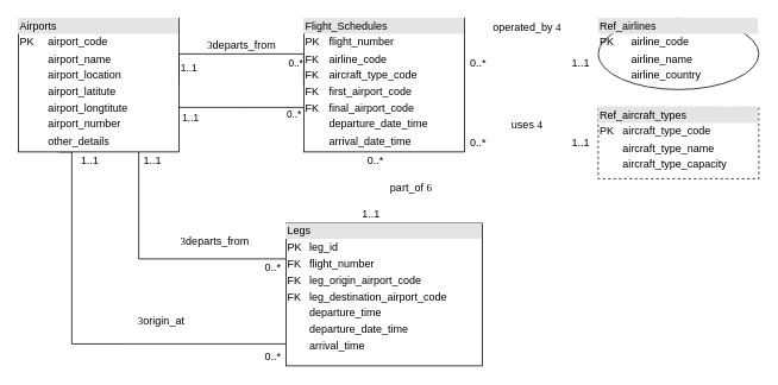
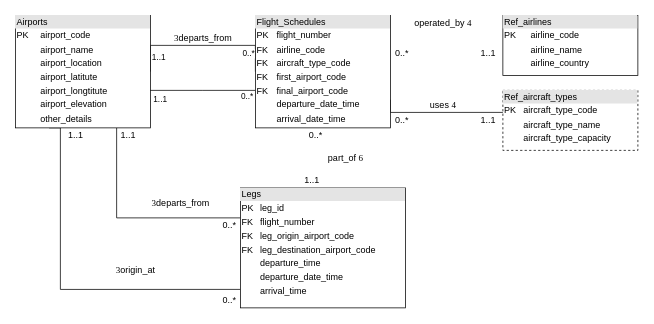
  <mxCell id="0" />
  <mxCell id="1" parent="0" />
  <mxCell id="2" style="edgeStyle=orthogonalEdgeStyle;rounded=0;orthogonalLoop=1;jettySize=auto;html=1;exitX=1;exitY=0.5;exitDx=0;exitDy=0;entryX=0;entryY=0.5;entryDx=0;entryDy=0;strokeColor=#000000;startArrow=none;startFill=0;endArrow=none;endFill=0;" edge="1" parent="1" source="7" target="10"><mxGeometry relative="1" as="geometry"><Array as="points"><mxPoint x="200" y="60" /><mxPoint x="340" y="60" /></Array></mxGeometry></mxCell>
  <mxCell id="3" value="1..1" style="edgeLabel;html=1;align=center;verticalAlign=middle;resizable=0;points=[];" vertex="1" connectable="0" parent="2"><mxGeometry x="-0.656" y="-2" relative="1" as="geometry"><mxPoint x="9" y="13" as="offset" /></mxGeometry></mxCell>
  <mxCell id="4" value="0..*" style="edgeLabel;html=1;align=center;verticalAlign=middle;resizable=0;points=[];" vertex="1" connectable="0" parent="2"><mxGeometry x="0.713" y="-4" relative="1" as="geometry"><mxPoint x="-6" y="5" as="offset" /></mxGeometry></mxCell>
  <mxCell id="5" style="edgeStyle=orthogonalEdgeStyle;rounded=0;orthogonalLoop=1;jettySize=auto;html=1;exitX=0.75;exitY=1;exitDx=0;exitDy=0;entryX=0;entryY=0.25;entryDx=0;entryDy=0;startArrow=none;startFill=0;endArrow=none;endFill=0;strokeColor=#000000;" edge="1" parent="1" source="7" target="23"><mxGeometry relative="1" as="geometry"><Array as="points"><mxPoint x="155" y="290" /></Array></mxGeometry></mxCell>
  <mxCell id="6" style="edgeStyle=orthogonalEdgeStyle;rounded=0;orthogonalLoop=1;jettySize=auto;html=1;exitX=0.25;exitY=1;exitDx=0;exitDy=0;entryX=0;entryY=0.846;entryDx=0;entryDy=0;startArrow=none;startFill=0;endArrow=none;endFill=0;strokeColor=#000000;entryPerimeter=0;" edge="1" parent="1" source="7" target="23"><mxGeometry relative="1" as="geometry"><Array as="points"><mxPoint x="80" y="170" /><mxPoint x="80" y="385" /></Array></mxGeometry></mxCell>
- <mxCell id="7" value="&lt;div style=&quot;box-sizing: border-box ; width: 100% ; background: #e4e4e4 ; padding: 2px&quot;&gt;Airports&lt;/div&gt;&lt;table style=&quot;width: 100% ; font-size: 1em&quot; cellpadding=&quot;2&quot; cellspacing=&quot;0&quot;&gt;&lt;tbody&gt;&lt;tr&gt;&lt;td&gt;PK&lt;/td&gt;&lt;td&gt;airport_code&lt;/td&gt;&lt;/tr&gt;&lt;tr&gt;&lt;td&gt;&lt;br&gt;&lt;/td&gt;&lt;td&gt;airport_name&lt;/td&gt;&lt;/tr&gt;&lt;tr&gt;&lt;td&gt;&lt;/td&gt;&lt;td&gt;airport_location&lt;/td&gt;&lt;/tr&gt;&lt;tr&gt;&lt;td&gt;&lt;br&gt;&lt;/td&gt;&lt;td&gt;airport_latitute&lt;/td&gt;&lt;/tr&gt;&lt;tr&gt;&lt;td&gt;&lt;br&gt;&lt;/td&gt;&lt;td&gt;airport_longtitute&lt;/td&gt;&lt;/tr&gt;&lt;tr&gt;&lt;td&gt;&lt;br&gt;&lt;/td&gt;&lt;td&gt;airport_number&lt;/td&gt;&lt;/tr&gt;&lt;tr&gt;&lt;td&gt;&lt;br&gt;&lt;/td&gt;&lt;td&gt;other_details&lt;/td&gt;&lt;/tr&gt;&lt;tr&gt;&lt;td&gt;&lt;br&gt;&lt;/td&gt;&lt;td&gt;&lt;br&gt;&lt;/td&gt;&lt;/tr&gt;&lt;tr&gt;&lt;td&gt;&lt;br&gt;&lt;/td&gt;&lt;td&gt;&lt;br&gt;&lt;/td&gt;&lt;/tr&gt;&lt;tr&gt;&lt;td&gt;&lt;br&gt;&lt;/td&gt;&lt;td&gt;&lt;br&gt;&lt;/td&gt;&lt;/tr&gt;&lt;tr&gt;&lt;td&gt;&lt;br&gt;&lt;/td&gt;&lt;td&gt;&lt;br&gt;&lt;/td&gt;&lt;/tr&gt;&lt;tr&gt;&lt;td&gt;&lt;br&gt;&lt;/td&gt;&lt;td&gt;&lt;br&gt;&lt;/td&gt;&lt;/tr&gt;&lt;/tbody&gt;&lt;/table&gt;" style="verticalAlign=top;align=left;overflow=fill;html=1;" vertex="1" parent="1"><mxGeometry x="20" width="180" height="150" as="geometry" y="20" /></mxCell>
+ <mxCell id="7" value="&lt;div style=&quot;box-sizing: border-box ; width: 100% ; background: #e4e4e4 ; padding: 2px&quot;&gt;Airports&lt;/div&gt;&lt;table style=&quot;width: 100% ; font-size: 1em&quot; cellpadding=&quot;2&quot; cellspacing=&quot;0&quot;&gt;&lt;tbody&gt;&lt;tr&gt;&lt;td&gt;PK&lt;/td&gt;&lt;td&gt;airport_code&lt;/td&gt;&lt;/tr&gt;&lt;tr&gt;&lt;td&gt;&lt;br&gt;&lt;/td&gt;&lt;td&gt;airport_name&lt;/td&gt;&lt;/tr&gt;&lt;tr&gt;&lt;td&gt;&lt;/td&gt;&lt;td&gt;airport_location&lt;/td&gt;&lt;/tr&gt;&lt;tr&gt;&lt;td&gt;&lt;br&gt;&lt;/td&gt;&lt;td&gt;airport_latitute&lt;/td&gt;&lt;/tr&gt;&lt;tr&gt;&lt;td&gt;&lt;br&gt;&lt;/td&gt;&lt;td&gt;airport_longtitute&lt;/td&gt;&lt;/tr&gt;&lt;tr&gt;&lt;td&gt;&lt;br&gt;&lt;/td&gt;&lt;td&gt;airport_elevation&lt;/td&gt;&lt;/tr&gt;&lt;tr&gt;&lt;td&gt;&lt;br&gt;&lt;/td&gt;&lt;td&gt;other_details&lt;/td&gt;&lt;/tr&gt;&lt;tr&gt;&lt;td&gt;&lt;br&gt;&lt;/td&gt;&lt;td&gt;&lt;br&gt;&lt;/td&gt;&lt;/tr&gt;&lt;tr&gt;&lt;td&gt;&lt;br&gt;&lt;/td&gt;&lt;td&gt;&lt;br&gt;&lt;/td&gt;&lt;/tr&gt;&lt;tr&gt;&lt;td&gt;&lt;br&gt;&lt;/td&gt;&lt;td&gt;&lt;br&gt;&lt;/td&gt;&lt;/tr&gt;&lt;tr&gt;&lt;td&gt;&lt;br&gt;&lt;/td&gt;&lt;td&gt;&lt;br&gt;&lt;/td&gt;&lt;/tr&gt;&lt;tr&gt;&lt;td&gt;&lt;br&gt;&lt;/td&gt;&lt;td&gt;&lt;br&gt;&lt;/td&gt;&lt;/tr&gt;&lt;/tbody&gt;&lt;/table&gt;" style="verticalAlign=top;align=left;overflow=fill;html=1;" vertex="1" parent="1"><mxGeometry x="20" width="180" height="150" as="geometry" y="20" /></mxCell>
  <mxCell id="8" style="edgeStyle=orthogonalEdgeStyle;rounded=0;orthogonalLoop=1;jettySize=auto;html=1;startArrow=none;startFill=0;endArrow=none;endFill=0;strokeColor=#000000;" edge="1" parent="1" source="10" target="7"><mxGeometry relative="1" as="geometry"><Array as="points"><mxPoint x="270" y="120" /><mxPoint x="270" y="120" /></Array></mxGeometry></mxCell>
+ <mxCell id="9" style="edgeStyle=orthogonalEdgeStyle;rounded=0;orthogonalLoop=1;jettySize=auto;html=1;exitX=1;exitY=0.75;exitDx=0;exitDy=0;entryX=0.004;entryY=0.367;entryDx=0;entryDy=0;entryPerimeter=0;startArrow=none;startFill=0;endArrow=none;endFill=0;strokeColor=#000000;" edge="1" parent="1" source="10" target="19"><mxGeometry relative="1" as="geometry"><Array as="points"><mxPoint x="520" y="149" /></Array></mxGeometry></mxCell>
  <mxCell id="10" value="&lt;div style=&quot;box-sizing: border-box ; width: 100% ; background: #e4e4e4 ; padding: 2px&quot;&gt;Flight_Schedules&lt;/div&gt;&lt;table style=&quot;width: 100% ; font-size: 1em&quot; cellpadding=&quot;2&quot; cellspacing=&quot;0&quot;&gt;&lt;tbody&gt;&lt;tr&gt;&lt;td&gt;PK&lt;/td&gt;&lt;td&gt;flight_number&lt;/td&gt;&lt;/tr&gt;&lt;tr&gt;&lt;td&gt;FK&lt;/td&gt;&lt;td&gt;airline_code&lt;/td&gt;&lt;/tr&gt;&lt;tr&gt;&lt;td&gt;FK&lt;/td&gt;&lt;td&gt;aircraft_type_code&lt;/td&gt;&lt;/tr&gt;&lt;tr&gt;&lt;td&gt;FK&lt;/td&gt;&lt;td&gt;first_airport_code&lt;/td&gt;&lt;/tr&gt;&lt;tr&gt;&lt;td&gt;FK&lt;/td&gt;&lt;td&gt;final_airport_code&lt;/td&gt;&lt;/tr&gt;&lt;tr&gt;&lt;td&gt;&lt;br&gt;&lt;/td&gt;&lt;td&gt;departure_date_time&lt;/td&gt;&lt;/tr&gt;&lt;tr&gt;&lt;td&gt;&lt;br&gt;&lt;/td&gt;&lt;td&gt;arrival_date_time&lt;/td&gt;&lt;/tr&gt;&lt;tr&gt;&lt;td&gt;&lt;br&gt;&lt;/td&gt;&lt;td&gt;&lt;br&gt;&lt;/td&gt;&lt;/tr&gt;&lt;/tbody&gt;&lt;/table&gt;" style="verticalAlign=top;align=left;overflow=fill;html=1;" vertex="1" parent="1"><mxGeometry x="340" width="180" height="150" as="geometry" y="20" /></mxCell>
  <mxCell id="11" value="&lt;span style=&quot;font-family: &amp;#34;webdings&amp;#34;&quot;&gt;3&lt;/span&gt;departs_from" style="text;html=1;align=center;verticalAlign=middle;resizable=0;points=[];autosize=1;strokeColor=none;" vertex="1" parent="1"><mxGeometry x="220" y="40" width="100" height="20" as="geometry" /></mxCell>
- <mxCell id="12" value="&lt;div style=&quot;box-sizing: border-box ; width: 100% ; background: #e4e4e4 ; padding: 2px&quot;&gt;Ref_airlines&lt;/div&gt;&lt;table style=&quot;width: 100% ; font-size: 1em&quot; cellpadding=&quot;2&quot; cellspacing=&quot;0&quot;&gt;&lt;tbody&gt;&lt;tr&gt;&lt;td&gt;PK&lt;/td&gt;&lt;td&gt;airline_code&lt;/td&gt;&lt;/tr&gt;&lt;tr&gt;&lt;td&gt;&lt;br&gt;&lt;/td&gt;&lt;td&gt;airline_name&lt;/td&gt;&lt;/tr&gt;&lt;tr&gt;&lt;td&gt;&lt;br&gt;&lt;/td&gt;&lt;td&gt;airline_country&lt;/td&gt;&lt;/tr&gt;&lt;tr&gt;&lt;td&gt;&lt;br&gt;&lt;/td&gt;&lt;td&gt;&lt;/td&gt;&lt;/tr&gt;&lt;tr&gt;&lt;td&gt;&lt;br&gt;&lt;/td&gt;&lt;td&gt;&lt;br&gt;&lt;/td&gt;&lt;/tr&gt;&lt;/tbody&gt;&lt;/table&gt;" style="ellipse;verticalAlign=top;align=left;overflow=fill;html=1;" vertex="1" parent="1"><mxGeometry x="670" width="180" height="80" as="geometry" y="20" /></mxCell>
+ <mxCell id="12" value="&lt;div style=&quot;box-sizing: border-box ; width: 100% ; background: #e4e4e4 ; padding: 2px&quot;&gt;Ref_airlines&lt;/div&gt;&lt;table style=&quot;width: 100% ; font-size: 1em&quot; cellpadding=&quot;2&quot; cellspacing=&quot;0&quot;&gt;&lt;tbody&gt;&lt;tr&gt;&lt;td&gt;PK&lt;/td&gt;&lt;td&gt;airline_code&lt;/td&gt;&lt;/tr&gt;&lt;tr&gt;&lt;td&gt;&lt;br&gt;&lt;/td&gt;&lt;td&gt;airline_name&lt;/td&gt;&lt;/tr&gt;&lt;tr&gt;&lt;td&gt;&lt;br&gt;&lt;/td&gt;&lt;td&gt;airline_country&lt;/td&gt;&lt;/tr&gt;&lt;tr&gt;&lt;td&gt;&lt;br&gt;&lt;/td&gt;&lt;td&gt;&lt;/td&gt;&lt;/tr&gt;&lt;tr&gt;&lt;td&gt;&lt;br&gt;&lt;/td&gt;&lt;td&gt;&lt;br&gt;&lt;/td&gt;&lt;/tr&gt;&lt;/tbody&gt;&lt;/table&gt;" style="verticalAlign=top;align=left;overflow=fill;html=1;" vertex="1" parent="1"><mxGeometry x="670" width="180" height="80" as="geometry" y="20" /></mxCell>
  <mxCell id="13" value="operated_by &lt;font face=&quot;Webdings&quot;&gt;4&lt;/font&gt;" style="text;html=1;align=center;verticalAlign=middle;resizable=0;points=[];autosize=1;strokeColor=none;" vertex="1" parent="1"><mxGeometry x="540" y="20" width="100" height="20" as="geometry" /></mxCell>
  <mxCell id="14" value="0..*" style="text;html=1;align=center;verticalAlign=middle;resizable=0;points=[];autosize=1;strokeColor=none;" vertex="1" parent="1"><mxGeometry x="520" y="60" width="30" height="20" as="geometry" /></mxCell>
  <mxCell id="15" value="1..1" style="text;html=1;align=center;verticalAlign=middle;resizable=0;points=[];autosize=1;strokeColor=none;" vertex="1" parent="1"><mxGeometry x="630" y="60" width="40" height="20" as="geometry" /></mxCell>
  <mxCell id="16" value="&lt;span style=&quot;font-family: &amp;#34;webdings&amp;#34;&quot;&gt;3&lt;/span&gt;origin_at" style="text;html=1;align=center;verticalAlign=middle;resizable=0;points=[];autosize=1;strokeColor=none;" vertex="1" parent="1"><mxGeometry x="140" y="350" width="80" height="20" as="geometry" /></mxCell>
  <mxCell id="17" value="1..1" style="edgeLabel;html=1;align=center;verticalAlign=middle;resizable=0;points=[];" vertex="1" connectable="0" parent="1"><mxGeometry x="220" y="110" as="geometry"><mxPoint x="-8" y="21" as="offset" /></mxGeometry></mxCell>
  <mxCell id="18" value="0..*" style="edgeLabel;html=1;align=center;verticalAlign=middle;resizable=0;points=[];" vertex="1" connectable="0" parent="1"><mxGeometry x="350" y="110" as="geometry"><mxPoint x="-22" y="17" as="offset" /></mxGeometry></mxCell>
  <mxCell id="19" value="&lt;div style=&quot;box-sizing: border-box ; width: 100% ; background: #e4e4e4 ; padding: 2px&quot;&gt;Ref_aircraft_types&lt;/div&gt;&lt;table style=&quot;width: 100% ; font-size: 1em&quot; cellpadding=&quot;2&quot; cellspacing=&quot;0&quot;&gt;&lt;tbody&gt;&lt;tr&gt;&lt;td&gt;PK&lt;/td&gt;&lt;td&gt;aircraft_type_code&lt;/td&gt;&lt;/tr&gt;&lt;tr&gt;&lt;td&gt;&lt;br&gt;&lt;/td&gt;&lt;td&gt;aircraft_type_name&lt;/td&gt;&lt;/tr&gt;&lt;tr&gt;&lt;td&gt;&lt;br&gt;&lt;/td&gt;&lt;td&gt;aircraft_type_capacity&lt;/td&gt;&lt;/tr&gt;&lt;tr&gt;&lt;td&gt;&lt;br&gt;&lt;/td&gt;&lt;td&gt;&lt;/td&gt;&lt;/tr&gt;&lt;tr&gt;&lt;td&gt;&lt;br&gt;&lt;/td&gt;&lt;td&gt;&lt;br&gt;&lt;/td&gt;&lt;/tr&gt;&lt;/tbody&gt;&lt;/table&gt;" style="verticalAlign=top;align=left;overflow=fill;html=1;dashed=1;" vertex="1" parent="1"><mxGeometry x="670" y="120" width="180" height="80" as="geometry" /></mxCell>
  <mxCell id="20" value="uses&amp;nbsp;&lt;span style=&quot;font-family: &amp;#34;webdings&amp;#34;&quot;&gt;4&lt;/span&gt;" style="text;html=1;align=center;verticalAlign=middle;resizable=0;points=[];autosize=1;strokeColor=none;" vertex="1" parent="1"><mxGeometry x="560" y="130" width="60" height="20" as="geometry" /></mxCell>
  <mxCell id="21" value="0..*" style="text;html=1;align=center;verticalAlign=middle;resizable=0;points=[];autosize=1;strokeColor=none;" vertex="1" parent="1"><mxGeometry x="520" y="150" width="30" height="20" as="geometry" /></mxCell>
  <mxCell id="22" value="1..1" style="text;html=1;align=center;verticalAlign=middle;resizable=0;points=[];autosize=1;strokeColor=none;" vertex="1" parent="1"><mxGeometry x="630" y="150" width="40" height="20" as="geometry" /></mxCell>
  <mxCell id="23" value="&lt;div style=&quot;box-sizing: border-box ; width: 100% ; background: #e4e4e4 ; padding: 2px&quot;&gt;Legs&lt;/div&gt;&lt;table style=&quot;width: 100% ; font-size: 1em&quot; cellpadding=&quot;2&quot; cellspacing=&quot;0&quot;&gt;&lt;tbody&gt;&lt;tr&gt;&lt;td&gt;PK&lt;/td&gt;&lt;td&gt;leg_id&lt;/td&gt;&lt;/tr&gt;&lt;tr&gt;&lt;td&gt;FK&lt;/td&gt;&lt;td&gt;flight_number&lt;/td&gt;&lt;/tr&gt;&lt;tr&gt;&lt;td&gt;FK&lt;/td&gt;&lt;td&gt;leg_origin_airport_code&lt;/td&gt;&lt;/tr&gt;&lt;tr&gt;&lt;td&gt;FK&lt;/td&gt;&lt;td&gt;leg_destination_airport_code&lt;/td&gt;&lt;/tr&gt;&lt;tr&gt;&lt;td&gt;&lt;br&gt;&lt;/td&gt;&lt;td&gt;departure_time&lt;/td&gt;&lt;/tr&gt;&lt;tr&gt;&lt;td&gt;&lt;br&gt;&lt;/td&gt;&lt;td&gt;departure_date_time&lt;/td&gt;&lt;/tr&gt;&lt;tr&gt;&lt;td&gt;&lt;br&gt;&lt;/td&gt;&lt;td&gt;arrival_time&lt;/td&gt;&lt;/tr&gt;&lt;tr&gt;&lt;td&gt;&lt;br&gt;&lt;/td&gt;&lt;td&gt;&lt;br&gt;&lt;/td&gt;&lt;/tr&gt;&lt;/tbody&gt;&lt;/table&gt;" style="verticalAlign=top;align=left;overflow=fill;html=1;" vertex="1" parent="1"><mxGeometry x="320" y="250" width="220" height="160" as="geometry" /></mxCell>
  <mxCell id="24" value="part_of &lt;font face=&quot;Webdings&quot;&gt;6&lt;/font&gt;" style="text;html=1;align=center;verticalAlign=middle;resizable=0;points=[];autosize=1;strokeColor=none;" vertex="1" parent="1"><mxGeometry x="425" y="200" width="70" height="20" as="geometry" /></mxCell>
  <mxCell id="25" value="0..*" style="text;html=1;align=center;verticalAlign=middle;resizable=0;points=[];autosize=1;strokeColor=none;" vertex="1" parent="1"><mxGeometry x="405" y="170" width="30" height="20" as="geometry" /></mxCell>
  <mxCell id="26" value="1..1" style="text;html=1;align=center;verticalAlign=middle;resizable=0;points=[];autosize=1;strokeColor=none;" vertex="1" parent="1"><mxGeometry x="395" y="230" width="40" height="20" as="geometry" /></mxCell>
  <mxCell id="27" value="&lt;span style=&quot;font-family: &amp;#34;webdings&amp;#34;&quot;&gt;3&lt;/span&gt;departs_from" style="text;html=1;align=center;verticalAlign=middle;resizable=0;points=[];autosize=1;strokeColor=none;" vertex="1" parent="1"><mxGeometry x="190" y="260" width="100" height="20" as="geometry" /></mxCell>
  <mxCell id="28" value="0..*" style="text;html=1;align=center;verticalAlign=middle;resizable=0;points=[];autosize=1;strokeColor=none;" vertex="1" parent="1"><mxGeometry x="290" y="390" width="30" height="20" as="geometry" /></mxCell>
  <mxCell id="29" value="0..*" style="text;html=1;align=center;verticalAlign=middle;resizable=0;points=[];autosize=1;strokeColor=none;" vertex="1" parent="1"><mxGeometry x="290" y="290" width="30" height="20" as="geometry" /></mxCell>
  <mxCell id="30" value="1..1" style="text;html=1;align=center;verticalAlign=middle;resizable=0;points=[];autosize=1;strokeColor=none;" vertex="1" parent="1"><mxGeometry x="80" y="170" width="40" height="20" as="geometry" /></mxCell>
  <mxCell id="31" value="1..1" style="text;html=1;align=center;verticalAlign=middle;resizable=0;points=[];autosize=1;strokeColor=none;" vertex="1" parent="1"><mxGeometry x="150" y="170" width="40" height="20" as="geometry" /></mxCell>
